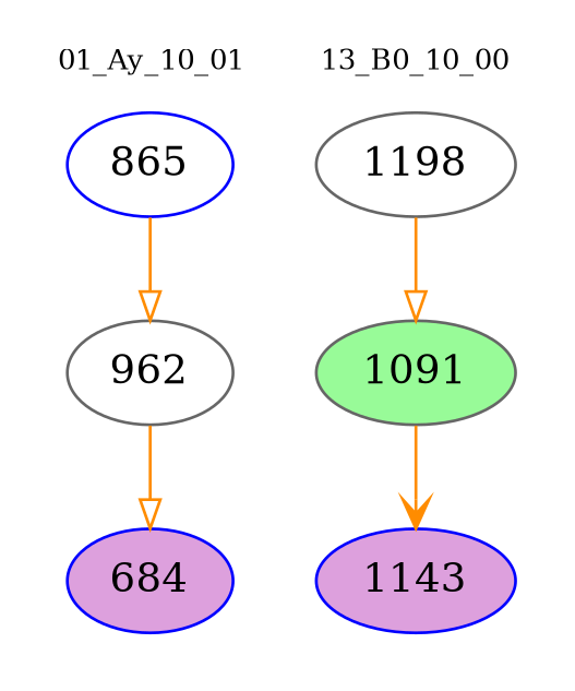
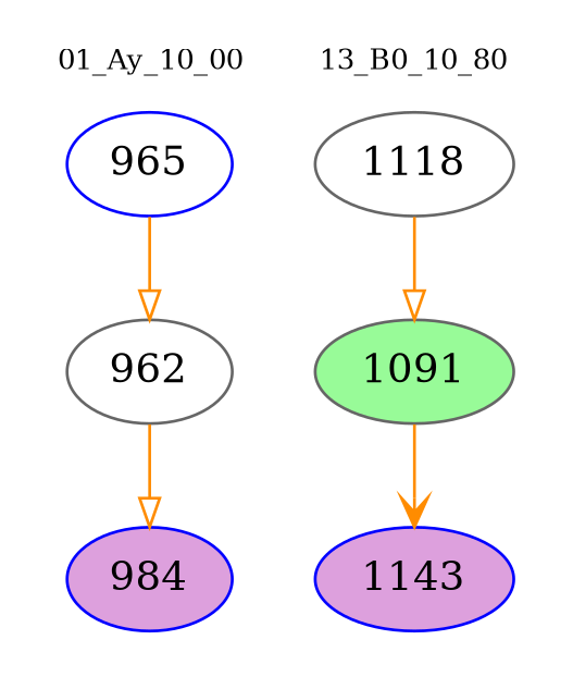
  digraph {
    node [color=blue fillcolor=white style=filled]
    edge [arrowhead=onormal color=darkorange]
-   n1 [label=865]
+   n1 [label=965]
    n2 [color=gray40 label=962]
-   n3 [fillcolor=plum label=684]
-   n4 [color=gray40 label=1198]
+   n3 [fillcolor=plum label=984]
+   n4 [color=gray40 label=1118]
    n5 [color=gray40 fillcolor=palegreen label=1091]
    n6 [fillcolor=plum label=1143]
    subgraph cluster_1 {
      color=white
      fontsize=10
-     label="01_Ay_10_01"
+     label="01_Ay_10_00"
      n1
      n2
      n3
    }
    subgraph cluster_2 {
      color=white
      fontsize=10
-     label="13_B0_10_00"
+     label="13_B0_10_80"
      n4
      n5
      n6
    }
    n1 -> n2
    n2 -> n3
    n4 -> n5
    n5 -> n6 [arrowhead=vee]
  }
